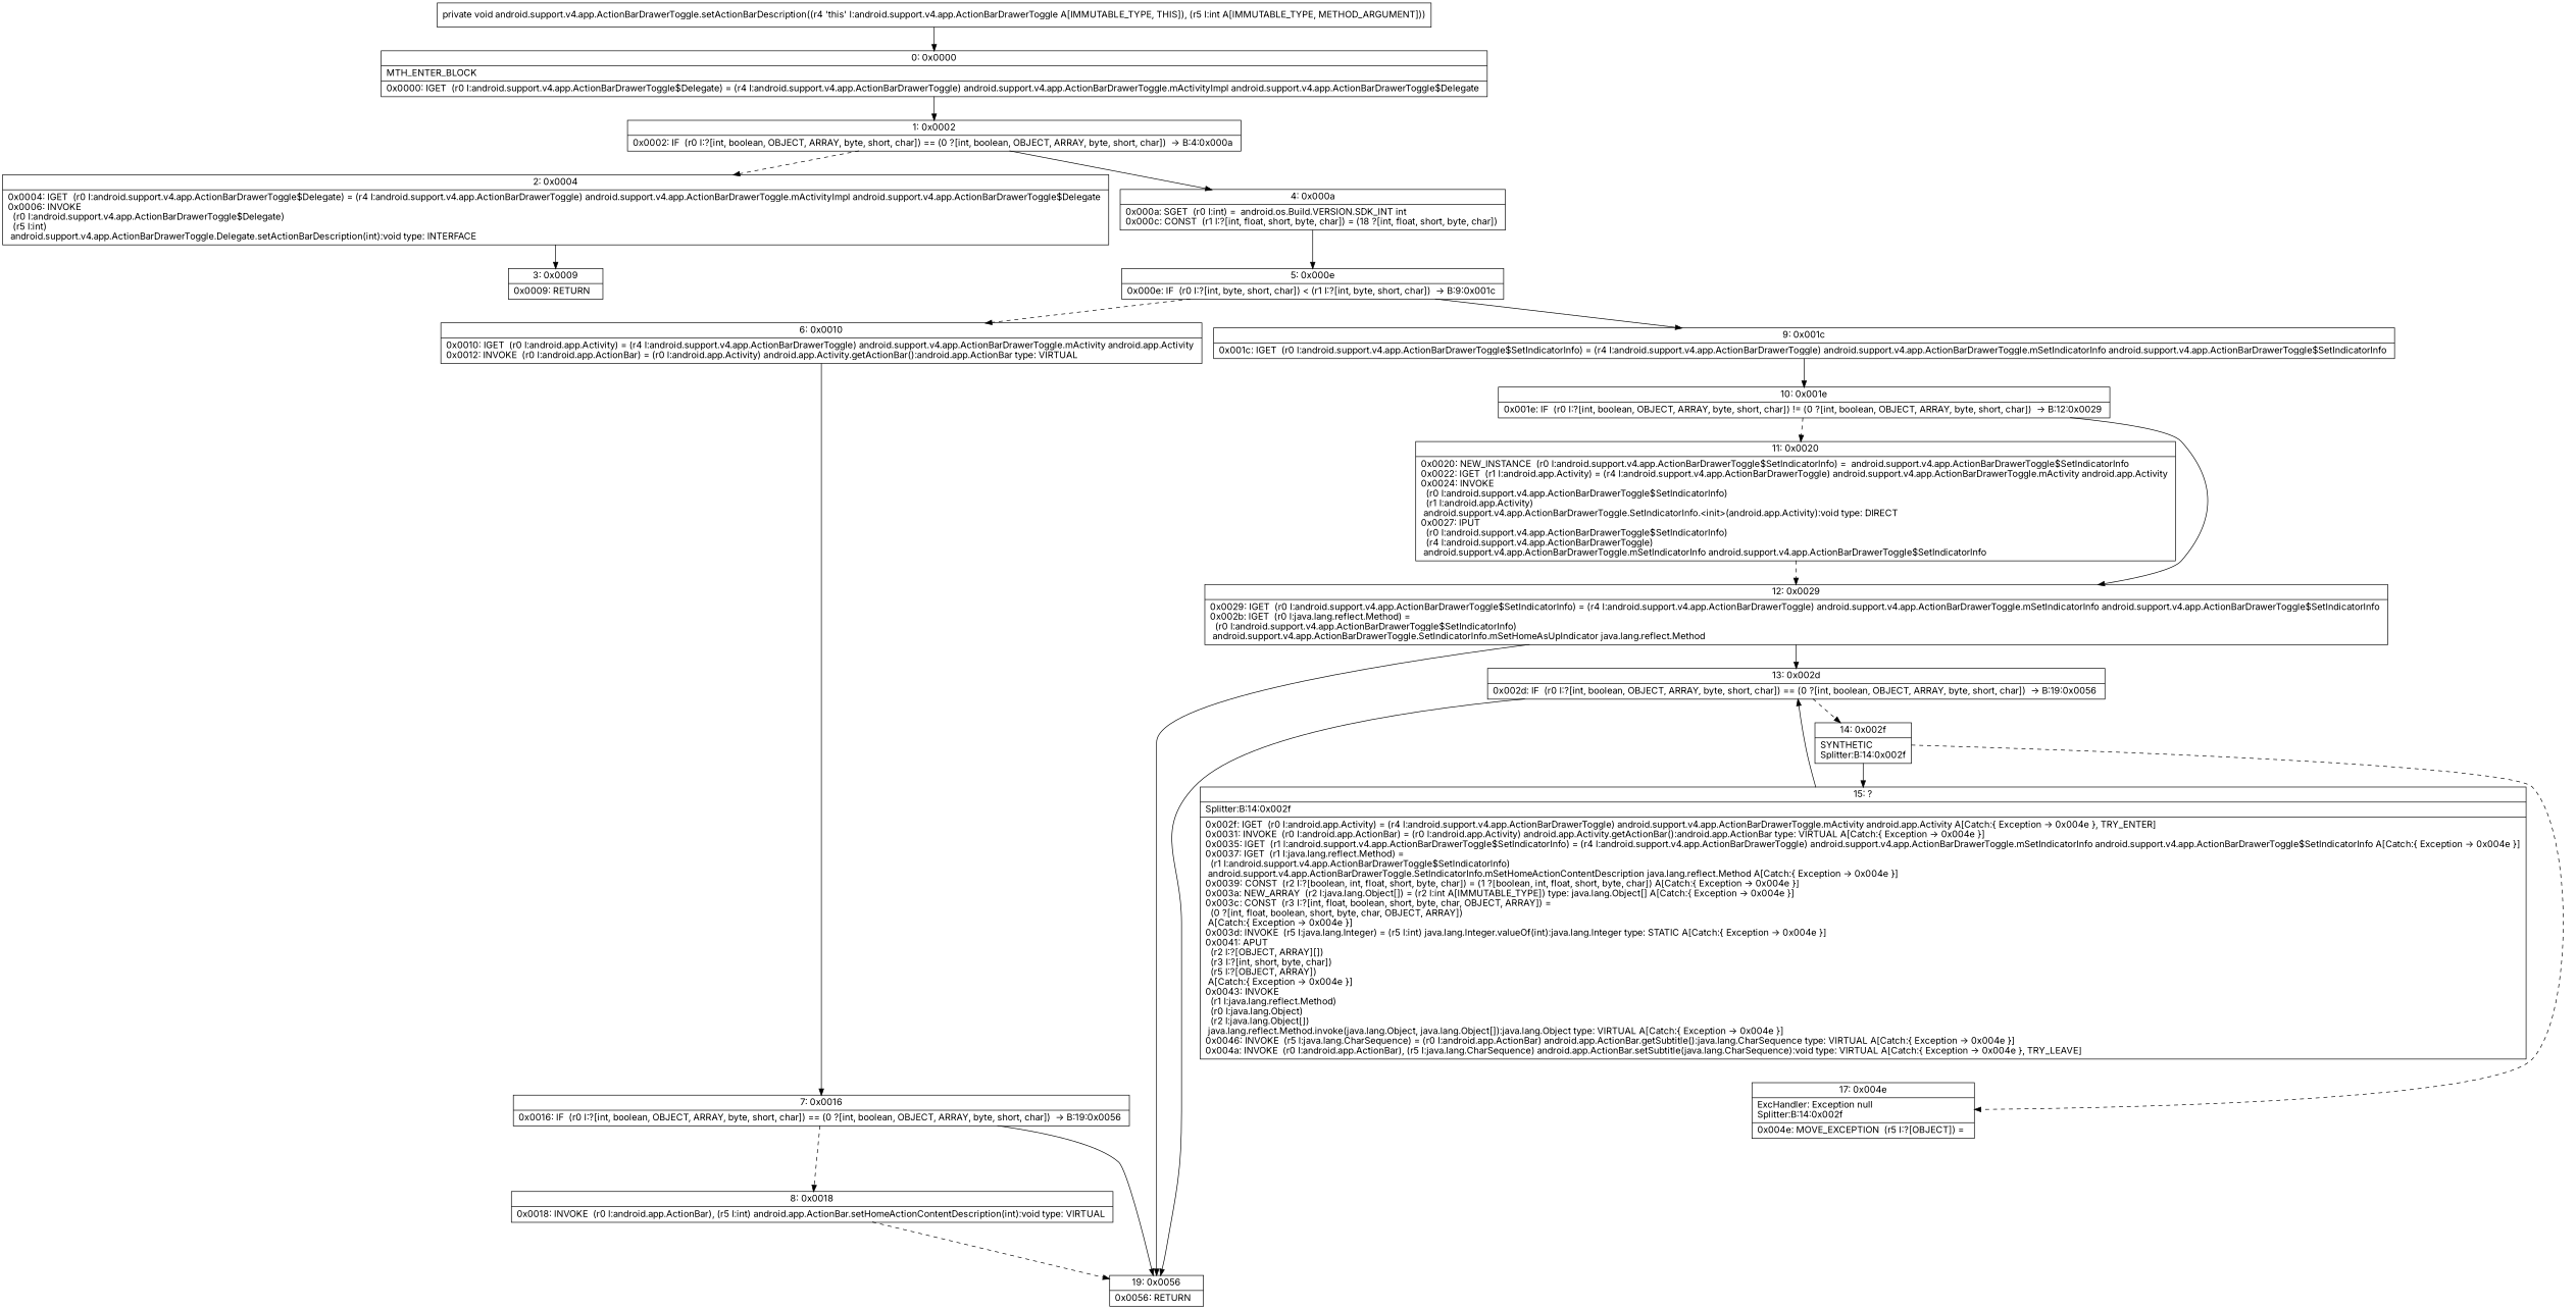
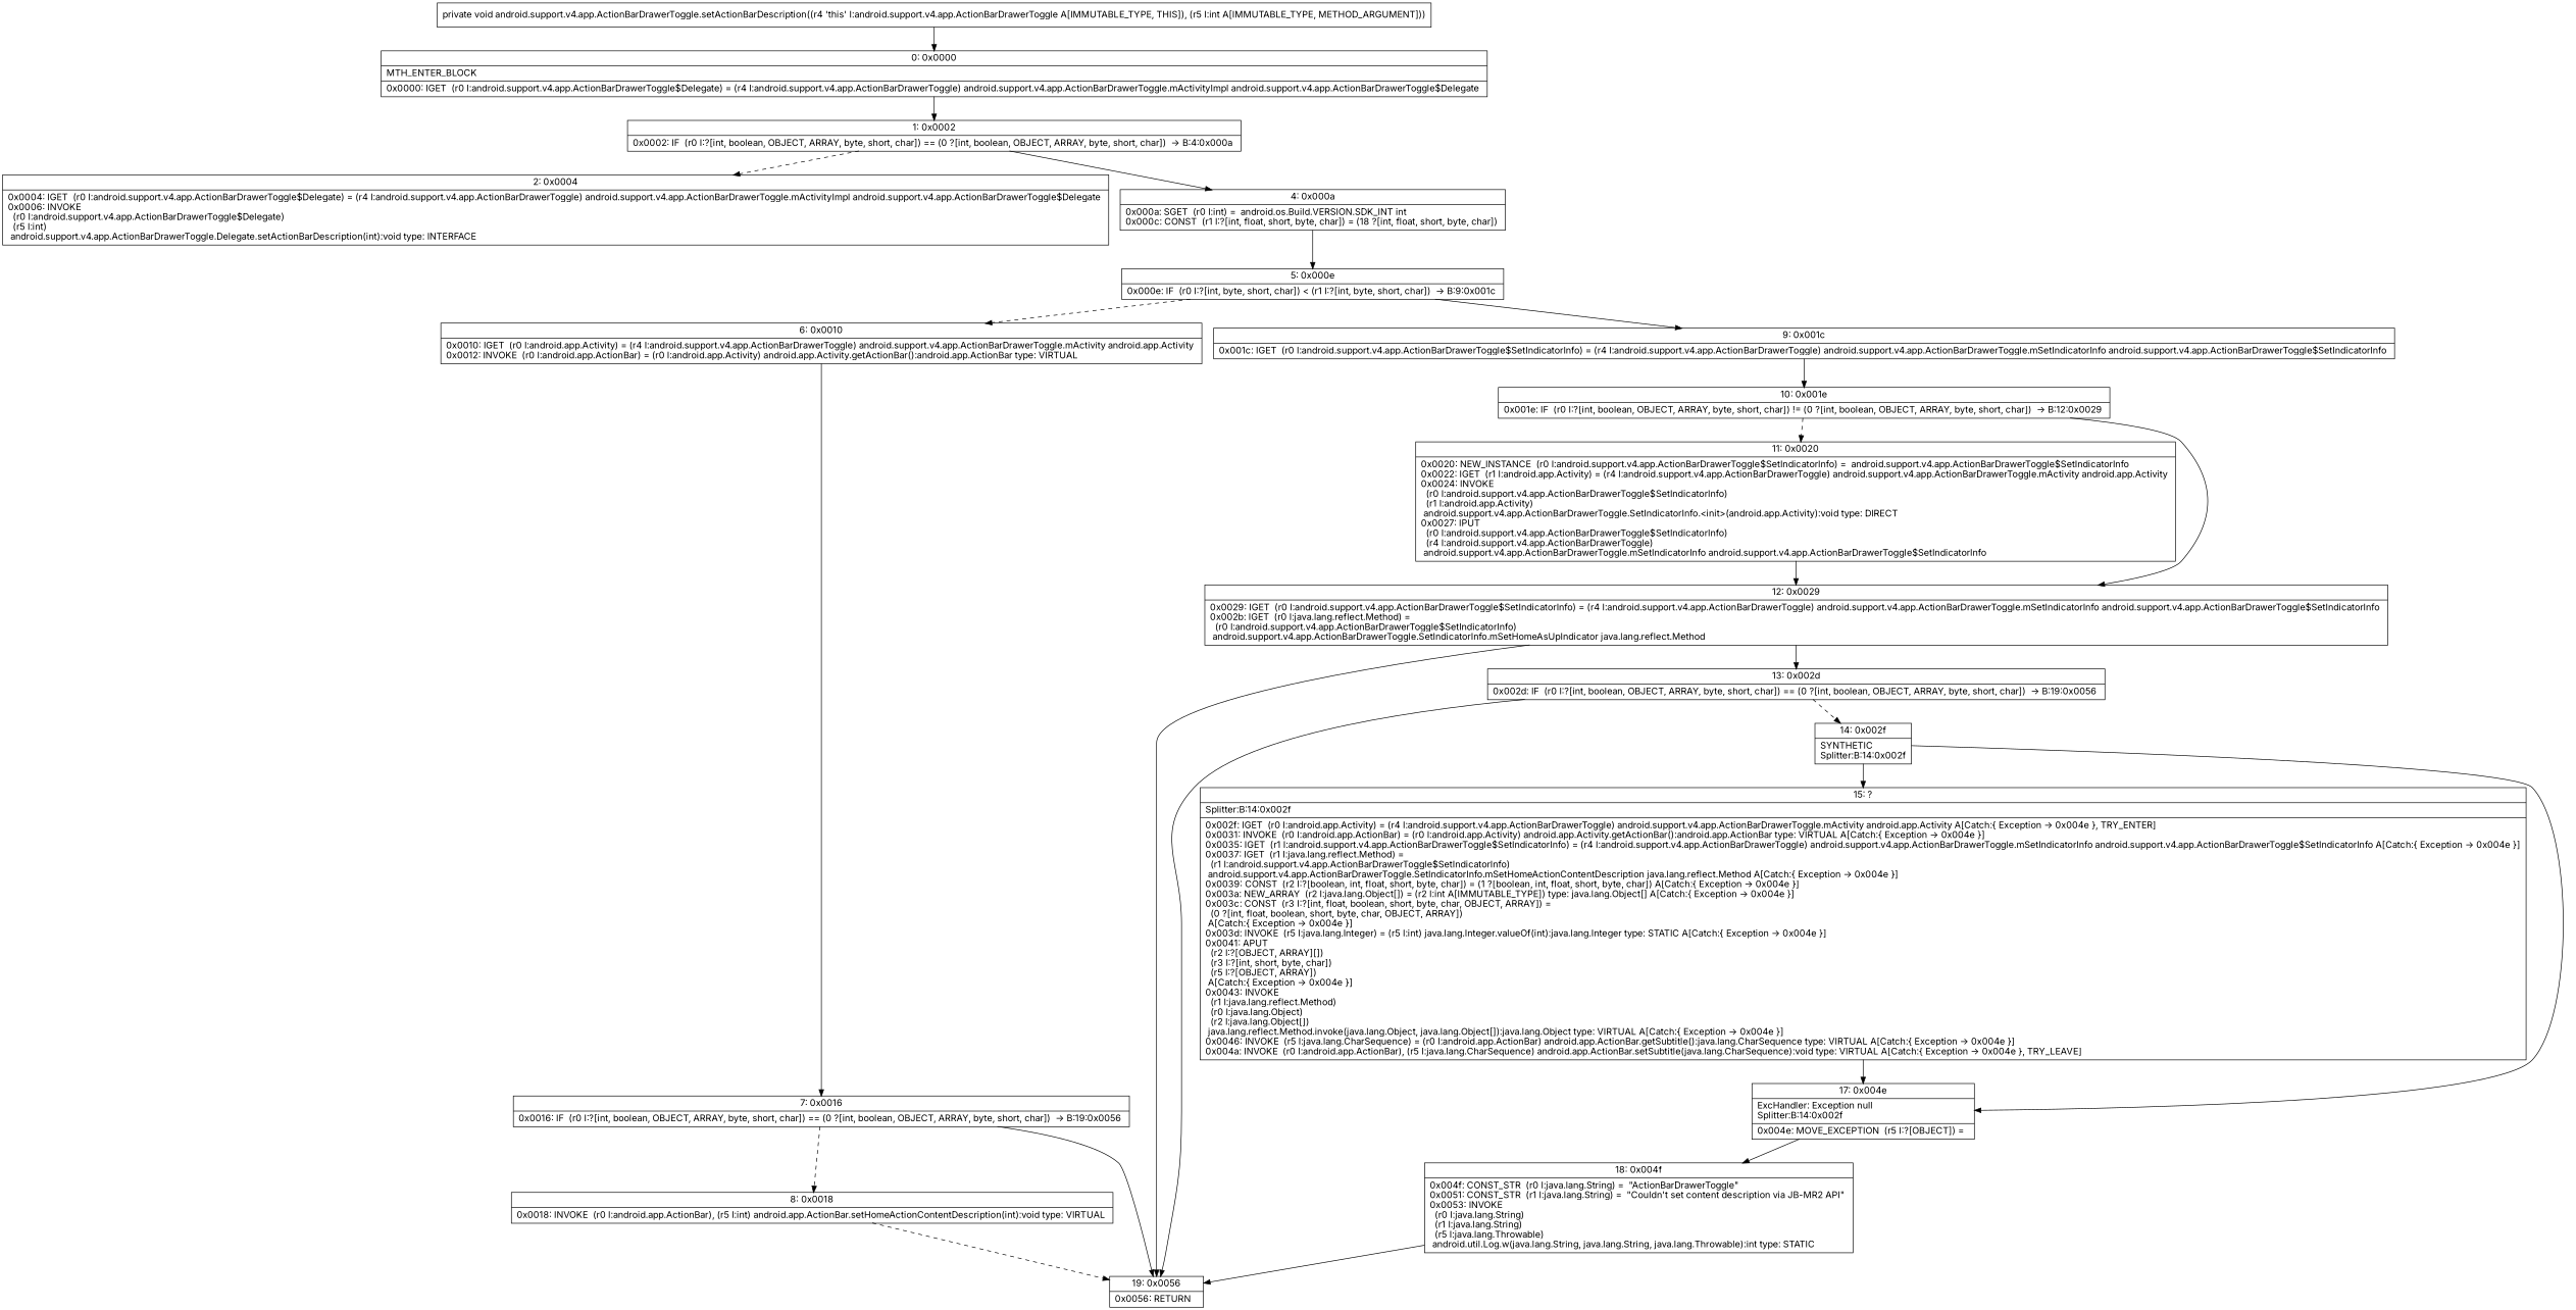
  digraph {
    fontname=Inter
    node [fontname=Inter shape=record]
    edge [fontname=Inter]
    n1 [label="{0\:\ 0x0000|MTH_ENTER_BLOCK\l|0x0000: IGET  (r0 I:android.support.v4.app.ActionBarDrawerToggle$Delegate) = (r4 I:android.support.v4.app.ActionBarDrawerToggle) android.support.v4.app.ActionBarDrawerToggle.mActivityImpl android.support.v4.app.ActionBarDrawerToggle$Delegate \l}"]
    n2 [label="{1\:\ 0x0002|0x0002: IF  (r0 I:?[int, boolean, OBJECT, ARRAY, byte, short, char]) == (0 ?[int, boolean, OBJECT, ARRAY, byte, short, char])  \-\> B:4:0x000a \l}"]
    n3 [label="{2\:\ 0x0004|0x0004: IGET  (r0 I:android.support.v4.app.ActionBarDrawerToggle$Delegate) = (r4 I:android.support.v4.app.ActionBarDrawerToggle) android.support.v4.app.ActionBarDrawerToggle.mActivityImpl android.support.v4.app.ActionBarDrawerToggle$Delegate \l0x0006: INVOKE  \l  (r0 I:android.support.v4.app.ActionBarDrawerToggle$Delegate)\l  (r5 I:int)\l android.support.v4.app.ActionBarDrawerToggle.Delegate.setActionBarDescription(int):void type: INTERFACE \l}"]
    n4 [label="{4\:\ 0x000a|0x000a: SGET  (r0 I:int) =  android.os.Build.VERSION.SDK_INT int \l0x000c: CONST  (r1 I:?[int, float, short, byte, char]) = (18 ?[int, float, short, byte, char]) \l}"]
-   n5 [label="{3\:\ 0x0009|0x0009: RETURN   \l}"]
    n6 [label="{5\:\ 0x000e|0x000e: IF  (r0 I:?[int, byte, short, char]) \< (r1 I:?[int, byte, short, char])  \-\> B:9:0x001c \l}"]
    n7 [label="{6\:\ 0x0010|0x0010: IGET  (r0 I:android.app.Activity) = (r4 I:android.support.v4.app.ActionBarDrawerToggle) android.support.v4.app.ActionBarDrawerToggle.mActivity android.app.Activity \l0x0012: INVOKE  (r0 I:android.app.ActionBar) = (r0 I:android.app.Activity) android.app.Activity.getActionBar():android.app.ActionBar type: VIRTUAL \l}"]
    n8 [label="{9\:\ 0x001c|0x001c: IGET  (r0 I:android.support.v4.app.ActionBarDrawerToggle$SetIndicatorInfo) = (r4 I:android.support.v4.app.ActionBarDrawerToggle) android.support.v4.app.ActionBarDrawerToggle.mSetIndicatorInfo android.support.v4.app.ActionBarDrawerToggle$SetIndicatorInfo \l}"]
    n9 [label="{7\:\ 0x0016|0x0016: IF  (r0 I:?[int, boolean, OBJECT, ARRAY, byte, short, char]) == (0 ?[int, boolean, OBJECT, ARRAY, byte, short, char])  \-\> B:19:0x0056 \l}"]
    n10 [label="{10\:\ 0x001e|0x001e: IF  (r0 I:?[int, boolean, OBJECT, ARRAY, byte, short, char]) != (0 ?[int, boolean, OBJECT, ARRAY, byte, short, char])  \-\> B:12:0x0029 \l}"]
    n11 [label="{8\:\ 0x0018|0x0018: INVOKE  (r0 I:android.app.ActionBar), (r5 I:int) android.app.ActionBar.setHomeActionContentDescription(int):void type: VIRTUAL \l}"]
    n12 [label="{19\:\ 0x0056|0x0056: RETURN   \l}"]
    n13 [label="{11\:\ 0x0020|0x0020: NEW_INSTANCE  (r0 I:android.support.v4.app.ActionBarDrawerToggle$SetIndicatorInfo) =  android.support.v4.app.ActionBarDrawerToggle$SetIndicatorInfo \l0x0022: IGET  (r1 I:android.app.Activity) = (r4 I:android.support.v4.app.ActionBarDrawerToggle) android.support.v4.app.ActionBarDrawerToggle.mActivity android.app.Activity \l0x0024: INVOKE  \l  (r0 I:android.support.v4.app.ActionBarDrawerToggle$SetIndicatorInfo)\l  (r1 I:android.app.Activity)\l android.support.v4.app.ActionBarDrawerToggle.SetIndicatorInfo.\<init\>(android.app.Activity):void type: DIRECT \l0x0027: IPUT  \l  (r0 I:android.support.v4.app.ActionBarDrawerToggle$SetIndicatorInfo)\l  (r4 I:android.support.v4.app.ActionBarDrawerToggle)\l android.support.v4.app.ActionBarDrawerToggle.mSetIndicatorInfo android.support.v4.app.ActionBarDrawerToggle$SetIndicatorInfo \l}"]
    n14 [label="{12\:\ 0x0029|0x0029: IGET  (r0 I:android.support.v4.app.ActionBarDrawerToggle$SetIndicatorInfo) = (r4 I:android.support.v4.app.ActionBarDrawerToggle) android.support.v4.app.ActionBarDrawerToggle.mSetIndicatorInfo android.support.v4.app.ActionBarDrawerToggle$SetIndicatorInfo \l0x002b: IGET  (r0 I:java.lang.reflect.Method) = \l  (r0 I:android.support.v4.app.ActionBarDrawerToggle$SetIndicatorInfo)\l android.support.v4.app.ActionBarDrawerToggle.SetIndicatorInfo.mSetHomeAsUpIndicator java.lang.reflect.Method \l}"]
    n15 [label="{13\:\ 0x002d|0x002d: IF  (r0 I:?[int, boolean, OBJECT, ARRAY, byte, short, char]) == (0 ?[int, boolean, OBJECT, ARRAY, byte, short, char])  \-\> B:19:0x0056 \l}"]
    n16 [label="{14\:\ 0x002f|SYNTHETIC\lSplitter:B:14:0x002f\l}"]
    n17 [label="{15\:\ ?|Splitter:B:14:0x002f\l|0x002f: IGET  (r0 I:android.app.Activity) = (r4 I:android.support.v4.app.ActionBarDrawerToggle) android.support.v4.app.ActionBarDrawerToggle.mActivity android.app.Activity A[Catch:\{ Exception \-\> 0x004e \}, TRY_ENTER]\l0x0031: INVOKE  (r0 I:android.app.ActionBar) = (r0 I:android.app.Activity) android.app.Activity.getActionBar():android.app.ActionBar type: VIRTUAL A[Catch:\{ Exception \-\> 0x004e \}]\l0x0035: IGET  (r1 I:android.support.v4.app.ActionBarDrawerToggle$SetIndicatorInfo) = (r4 I:android.support.v4.app.ActionBarDrawerToggle) android.support.v4.app.ActionBarDrawerToggle.mSetIndicatorInfo android.support.v4.app.ActionBarDrawerToggle$SetIndicatorInfo A[Catch:\{ Exception \-\> 0x004e \}]\l0x0037: IGET  (r1 I:java.lang.reflect.Method) = \l  (r1 I:android.support.v4.app.ActionBarDrawerToggle$SetIndicatorInfo)\l android.support.v4.app.ActionBarDrawerToggle.SetIndicatorInfo.mSetHomeActionContentDescription java.lang.reflect.Method A[Catch:\{ Exception \-\> 0x004e \}]\l0x0039: CONST  (r2 I:?[boolean, int, float, short, byte, char]) = (1 ?[boolean, int, float, short, byte, char]) A[Catch:\{ Exception \-\> 0x004e \}]\l0x003a: NEW_ARRAY  (r2 I:java.lang.Object[]) = (r2 I:int A[IMMUTABLE_TYPE]) type: java.lang.Object[] A[Catch:\{ Exception \-\> 0x004e \}]\l0x003c: CONST  (r3 I:?[int, float, boolean, short, byte, char, OBJECT, ARRAY]) = \l  (0 ?[int, float, boolean, short, byte, char, OBJECT, ARRAY])\l A[Catch:\{ Exception \-\> 0x004e \}]\l0x003d: INVOKE  (r5 I:java.lang.Integer) = (r5 I:int) java.lang.Integer.valueOf(int):java.lang.Integer type: STATIC A[Catch:\{ Exception \-\> 0x004e \}]\l0x0041: APUT  \l  (r2 I:?[OBJECT, ARRAY][])\l  (r3 I:?[int, short, byte, char])\l  (r5 I:?[OBJECT, ARRAY])\l A[Catch:\{ Exception \-\> 0x004e \}]\l0x0043: INVOKE  \l  (r1 I:java.lang.reflect.Method)\l  (r0 I:java.lang.Object)\l  (r2 I:java.lang.Object[])\l java.lang.reflect.Method.invoke(java.lang.Object, java.lang.Object[]):java.lang.Object type: VIRTUAL A[Catch:\{ Exception \-\> 0x004e \}]\l0x0046: INVOKE  (r5 I:java.lang.CharSequence) = (r0 I:android.app.ActionBar) android.app.ActionBar.getSubtitle():java.lang.CharSequence type: VIRTUAL A[Catch:\{ Exception \-\> 0x004e \}]\l0x004a: INVOKE  (r0 I:android.app.ActionBar), (r5 I:java.lang.CharSequence) android.app.ActionBar.setSubtitle(java.lang.CharSequence):void type: VIRTUAL A[Catch:\{ Exception \-\> 0x004e \}, TRY_LEAVE]\l}"]
    n18 [label="{17\:\ 0x004e|ExcHandler: Exception null\lSplitter:B:14:0x002f\l|0x004e: MOVE_EXCEPTION  (r5 I:?[OBJECT]) =  \l}"]
+   n19 [label="{18\:\ 0x004f|0x004f: CONST_STR  (r0 I:java.lang.String) =  \"ActionBarDrawerToggle\" \l0x0051: CONST_STR  (r1 I:java.lang.String) =  \"Couldn't set content description via JB\-MR2 API\" \l0x0053: INVOKE  \l  (r0 I:java.lang.String)\l  (r1 I:java.lang.String)\l  (r5 I:java.lang.Throwable)\l android.util.Log.w(java.lang.String, java.lang.String, java.lang.Throwable):int type: STATIC \l}"]
    n20 [label="{private void android.support.v4.app.ActionBarDrawerToggle.setActionBarDescription((r4 'this' I:android.support.v4.app.ActionBarDrawerToggle A[IMMUTABLE_TYPE, THIS]), (r5 I:int A[IMMUTABLE_TYPE, METHOD_ARGUMENT])) }"]
    n1 -> n2
    n2 -> n3 [style=dashed]
    n2 -> n4
-   n3 -> n5
    n4 -> n6
    n6 -> n7 [style=dashed]
    n6 -> n8
    n7 -> n9
    n8 -> n10
    n9 -> n11 [style=dashed]
    n9 -> n12
    n10 -> n13 [style=dashed]
    n10 -> n14
    n11 -> n12 [style=dashed]
-   n13 -> n14 [style=dashed]
+   n13 -> n14
    n14 -> n12
    n14 -> n15
    n15 -> n12
    n15 -> n16 [style=dashed]
    n16 -> n17
-   n16 -> n18 [style=dashed]
-   n17 -> n15
+   n16 -> n18
+   n17 -> n18
+   n18 -> n19
+   n19 -> n12
    n20 -> n1
  }
